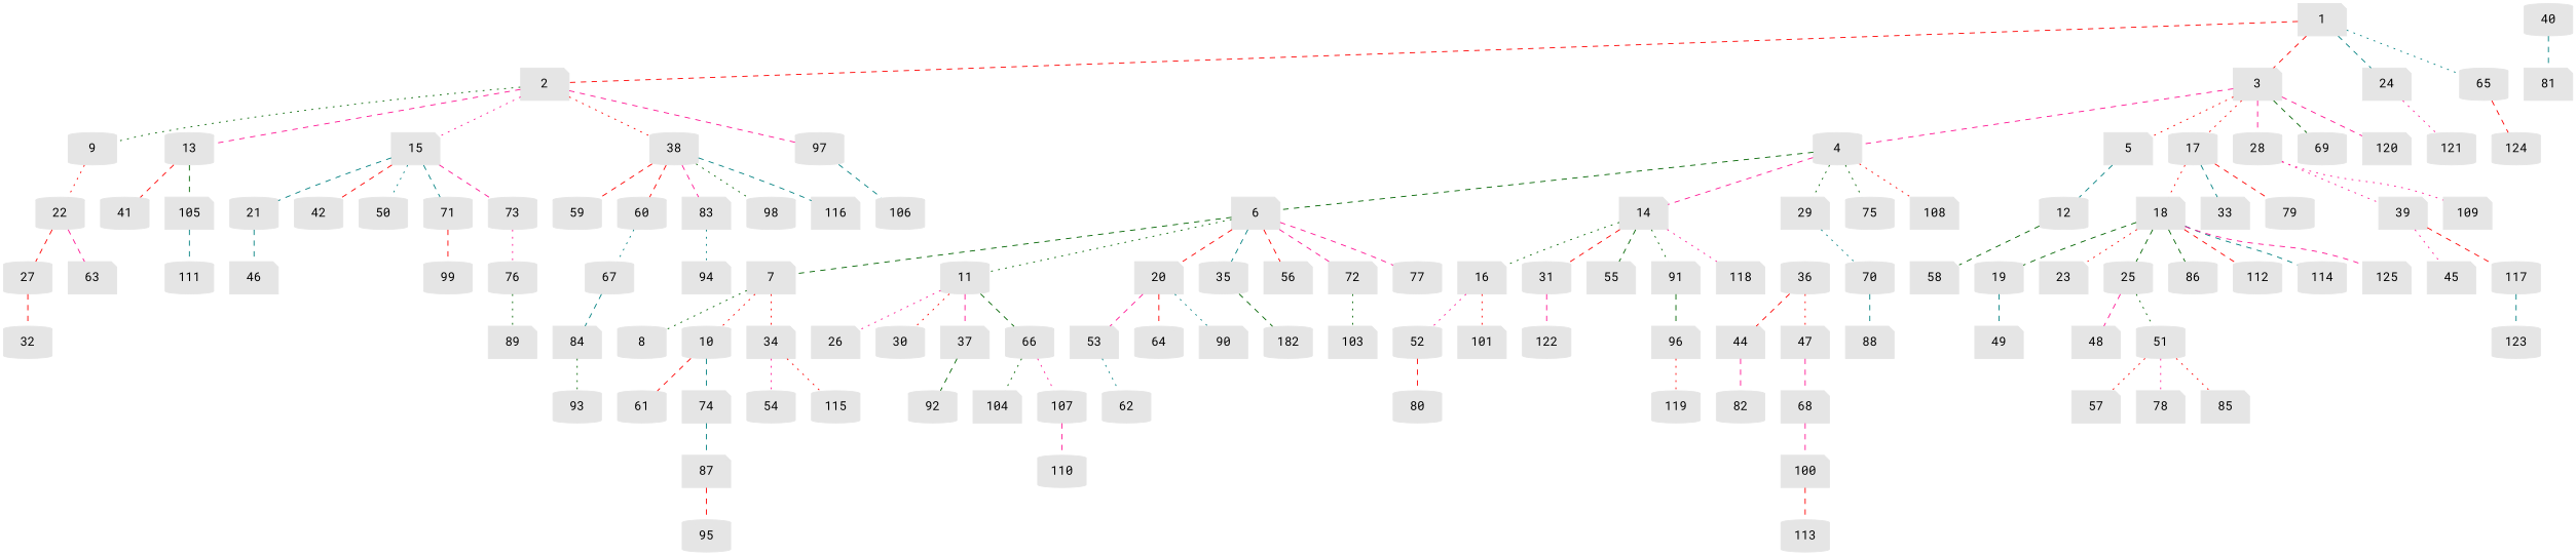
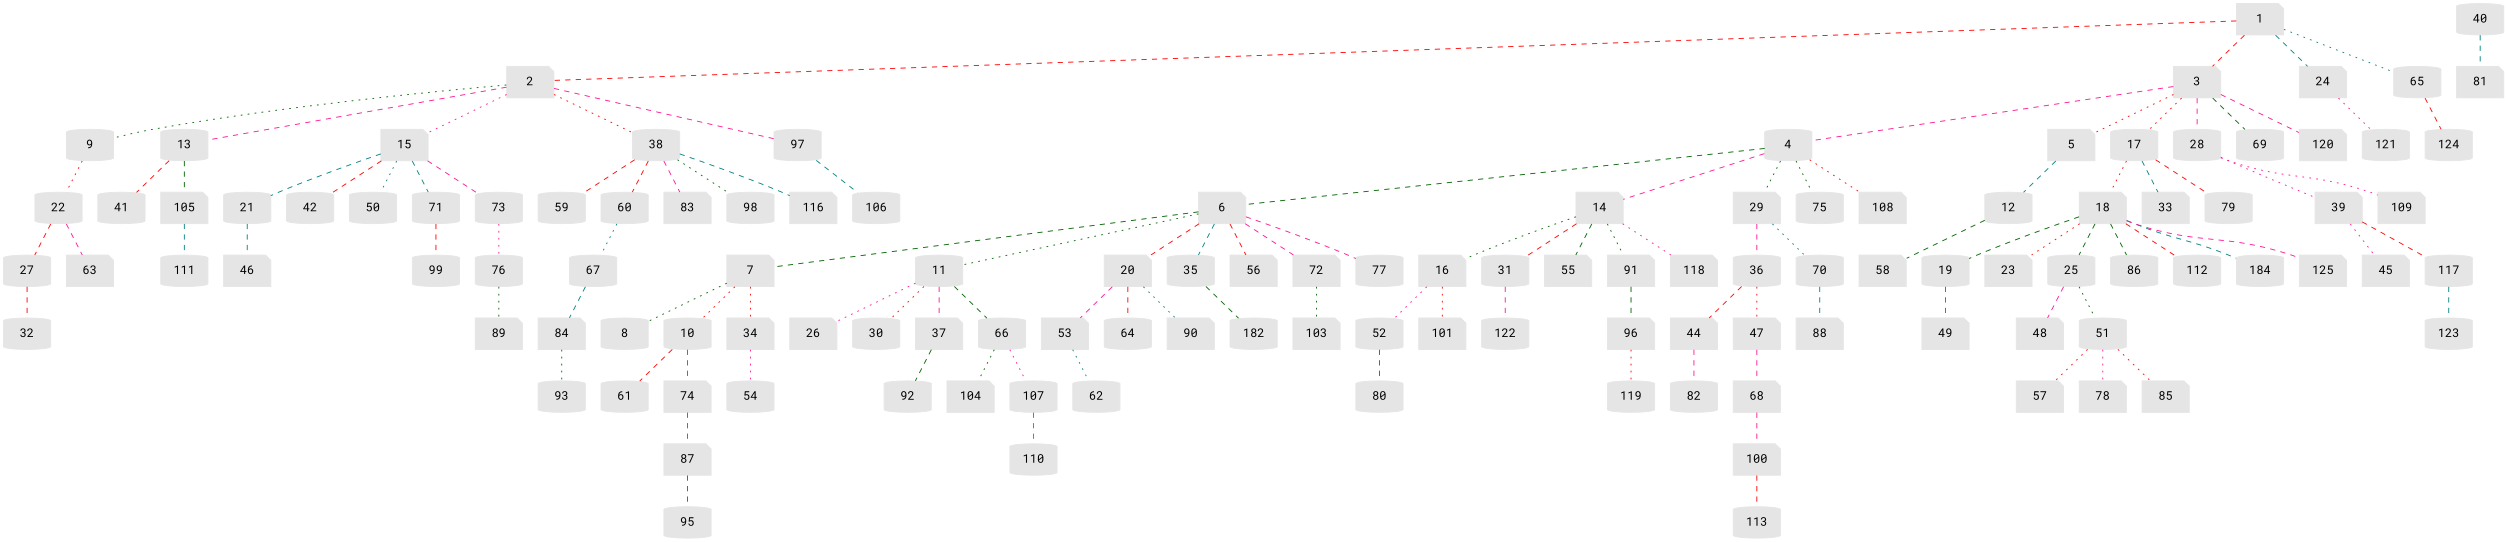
  graph {
    fontname="Roboto Mono"
    node [color=gray90 fontname="Roboto Mono" shape=cylinder style=filled]
    edge [color=red fontname="Roboto Mono" style=dashed]
    1 [shape=note]
    2 [shape=note]
    3 [shape=note]
    24 [shape=note]
    65
    9
    13
    15 [shape=note]
    38
    97
    4
    5 [shape=note]
    17
    28
    69
    120 [shape=note]
    121
    124
    22
    41
    105 [shape=note]
    21
    42
    50
    71
    73
    59
    60
    83 [shape=note]
    98
    116 [shape=note]
    81 [shape=note]
    40
    106
    6 [shape=note]
    14 [shape=note]
    29 [shape=note]
    75
    108 [shape=note]
    12
    18 [shape=note]
    33 [shape=note]
    79
    39 [shape=note]
    109 [shape=note]
    7 [shape=note]
    11
    20 [shape=note]
    35
    56 [shape=note]
    72 [shape=note]
    77
    16 [shape=note]
    31
    55 [shape=note]
    91 [shape=note]
    118 [shape=note]
    36
    70
    58 [shape=note]
    8
    10
    34 [shape=note]
    26 [shape=note]
    30
    37 [shape=note]
    66
    53 [shape=note]
    64
    90 [shape=note]
    n71 [label=182]
    103 [shape=note]
    61
    74 [shape=note]
    54
-   115
    27
    63 [shape=note]
    87 [shape=note]
    92
    104 [shape=note]
    107
    111
    52
    101 [shape=note]
    122
    96 [shape=note]
    46 [shape=note]
    99
    76
    80
    19
    23 [shape=note]
    25
    86
    112
-   114
+   114 [label=184]
    125 [shape=note]
    49 [shape=note]
    48 [shape=note]
    51
    62
    32
    57 [shape=note]
    78 [shape=note]
    85 [shape=note]
    45 [shape=note]
    117
    44 [shape=note]
    47 [shape=note]
    88 [shape=note]
    82
    68 [shape=note]
    67
-   94 [shape=note]
    123
    100 [shape=note]
    84 [shape=note]
    110
    93
    113
    89 [shape=note]
    95
    119
    1 -- 2
    1 -- 3
    1 -- 24 [color=teal]
    1 -- 65 [color=teal style=dotted]
    2 -- 9 [color=darkgreen style=dotted]
    2 -- 13 [color=deeppink]
    2 -- 15 [color=deeppink style=dotted]
    2 -- 38 [style=dotted]
    2 -- 97 [color=deeppink]
    3 -- 4 [color=deeppink]
    3 -- 5 [style=dotted]
    3 -- 17 [style=dotted]
    3 -- 28 [color=deeppink]
    3 -- 69 [color=darkgreen]
    3 -- 120 [color=deeppink]
    24 -- 121 [color=deeppink style=dotted]
    65 -- 124
    9 -- 22 [style=dotted]
    13 -- 41
    13 -- 105 [color=darkgreen]
    15 -- 21 [color=teal]
    15 -- 42
    15 -- 50 [color=teal style=dotted]
    15 -- 71 [color=teal]
    15 -- 73 [color=deeppink]
    38 -- 59
    38 -- 60
    38 -- 83 [color=deeppink]
    38 -- 98 [color=darkgreen style=dotted]
    38 -- 116 [color=teal]
    97 -- 106 [color=teal]
    4 -- 6 [color=darkgreen]
    4 -- 14 [color=deeppink]
    4 -- 29 [color=darkgreen style=dotted]
    4 -- 75 [color=darkgreen style=dotted]
    4 -- 108 [style=dotted]
    5 -- 12 [color=teal]
    17 -- 18 [style=dotted]
    17 -- 33 [color=teal]
    17 -- 79
    28 -- 39 [color=deeppink style=dotted]
    28 -- 109 [color=deeppink style=dotted]
    22 -- 27
    22 -- 63 [color=deeppink]
    105 -- 111 [color=teal]
    21 -- 46 [color=teal]
    71 -- 99
    73 -- 76 [color=deeppink style=dotted]
    60 -- 67 [color=teal style=dotted]
-   83 -- 94 [color=teal style=dotted]
    40 -- 81 [color=teal]
    6 -- 7 [color=darkgreen]
    6 -- 11 [color=darkgreen style=dotted]
    6 -- 20
    6 -- 35 [color=teal]
    6 -- 56
    6 -- 72 [color=deeppink]
    6 -- 77 [color=deeppink]
    14 -- 16 [color=darkgreen style=dotted]
    14 -- 31
    14 -- 55 [color=darkgreen]
    14 -- 91 [color=darkgreen style=dotted]
    14 -- 118 [color=deeppink style=dotted]
+   29 -- 36 [color=deeppink]
    29 -- 70 [color=teal style=dotted]
    12 -- 58 [color=darkgreen]
    18 -- 19 [color=darkgreen]
    18 -- 23 [style=dotted]
    18 -- 25 [color=darkgreen]
    18 -- 86 [color=darkgreen]
    18 -- 112
    18 -- 114 [color=teal]
    18 -- 125 [color=deeppink]
    39 -- 45 [color=deeppink style=dotted]
    39 -- 117
    7 -- 8 [color=darkgreen style=dotted]
    7 -- 10 [style=dotted]
    7 -- 34 [style=dotted]
    11 -- 26 [color=deeppink style=dotted]
    11 -- 30 [style=dotted]
    11 -- 37 [color=deeppink]
    11 -- 66 [color=darkgreen]
    20 -- 53 [color=deeppink]
    20 -- 64
    20 -- 90 [color=teal style=dotted]
    35 -- n71 [color=darkgreen]
    72 -- 103 [color=darkgreen style=dotted]
    16 -- 52 [color=deeppink style=dotted]
    16 -- 101 [style=dotted]
    31 -- 122 [color=deeppink]
    91 -- 96 [color=darkgreen]
    36 -- 44
    36 -- 47 [style=dotted]
    70 -- 88 [color=teal]
    10 -- 61
    10 -- 74 [color=teal]
    34 -- 54 [color=deeppink style=dotted]
-   34 -- 115 [style=dotted]
    37 -- 92 [color=darkgreen]
    66 -- 104 [color=darkgreen style=dotted]
    66 -- 107 [color=deeppink style=dotted]
    53 -- 62 [color=teal style=dotted]
    74 -- 87 [color=teal]
    27 -- 32
    87 -- 95
    107 -- 110 [color=deeppink]
    52 -- 80
    96 -- 119 [style=dotted]
    76 -- 89 [color=darkgreen style=dotted]
    19 -- 49 [color=teal]
    25 -- 48 [color=deeppink]
    25 -- 51 [color=darkgreen style=dotted]
    51 -- 57 [style=dotted]
    51 -- 78 [color=deeppink style=dotted]
    51 -- 85 [style=dotted]
    117 -- 123 [color=teal]
    44 -- 82 [color=deeppink]
    47 -- 68 [color=deeppink]
    68 -- 100 [color=deeppink]
    67 -- 84 [color=teal]
    100 -- 113
    84 -- 93 [color=darkgreen style=dotted]
  }
